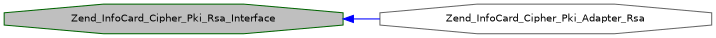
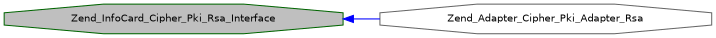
  digraph {
    rankdir=LR
    node [fontname=Helvetica fontsize=10 shape=octagon style=filled]
    n1 [color=darkgreen fillcolor=grey75 fontcolor=black height=0.2 label=Zend_InfoCard_Cipher_Pki_Rsa_Interface width=0.4]
-   n2 [color=gray40 fillcolor=white height=0.2 label=Zend_InfoCard_Cipher_Pki_Adapter_Rsa width=0.4]
+   n2 [color=gray40 fillcolor=white height=0.2 label=Zend_Adapter_Cipher_Pki_Adapter_Rsa width=0.4]
    n1 -> n2 [color=blue dir=back fontname=Helvetica fontsize=10 labelfontname=Helvetica labelfontsize=10 style=solid]
  }
